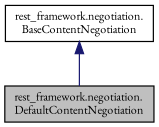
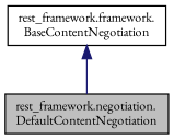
  digraph {
    fontname="EB Garamond"
    node [color=black fontname="EB Garamond" fontsize=10 shape=record style=filled]
    n1 [fillcolor=grey75 fontcolor=black height=0.2 label="rest_framework.negotiation.\lDefaultContentNegotiation" width=0.4]
-   n2 [fillcolor=white height=0.2 label="rest_framework.negotiation.\lBaseContentNegotiation" width=0.4]
+   n2 [fillcolor=white height=0.2 label="rest_framework.framework.\lBaseContentNegotiation" width=0.4]
    n2 -> n1 [color=midnightblue dir=back fontname="EB Garamond" fontsize=10 labelfontname=Helvetica labelfontsize=10 style=solid]
  }
